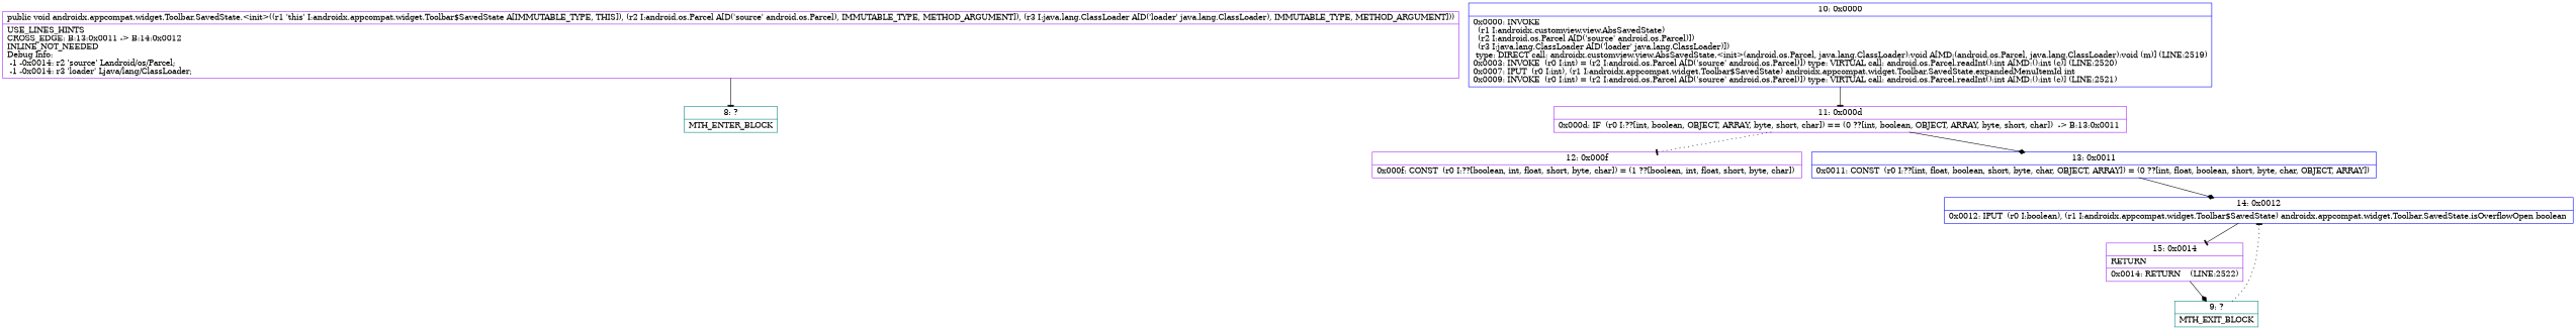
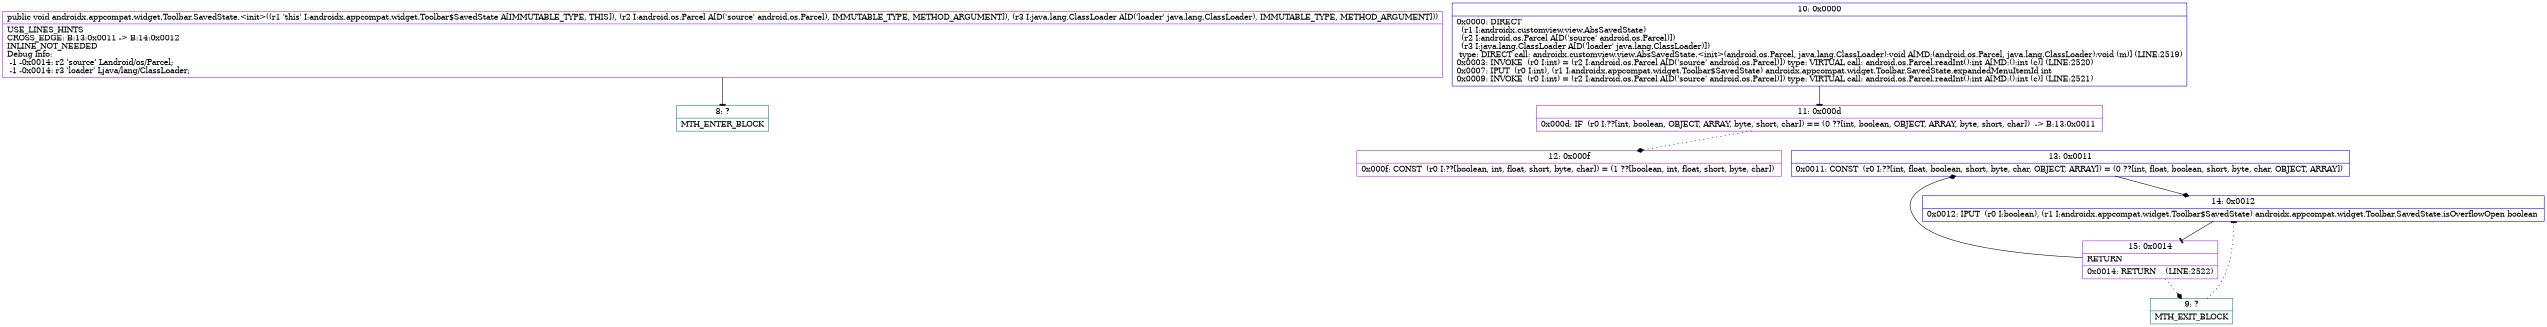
  digraph {
    node [color=purple shape=record]
    edge [arrowhead=tee style=solid]
    n1 [color=teal label="{8\:\ ?|MTH_ENTER_BLOCK\l}"]
-   n2 [color=blue label="{10\:\ 0x0000|0x0000: INVOKE  \l  (r1 I:androidx.customview.view.AbsSavedState)\l  (r2 I:android.os.Parcel A[D('source' android.os.Parcel)])\l  (r3 I:java.lang.ClassLoader A[D('loader' java.lang.ClassLoader)])\l type: DIRECT call: androidx.customview.view.AbsSavedState.\<init\>(android.os.Parcel, java.lang.ClassLoader):void A[MD:(android.os.Parcel, java.lang.ClassLoader):void (m)] (LINE:2519)\l0x0003: INVOKE  (r0 I:int) = (r2 I:android.os.Parcel A[D('source' android.os.Parcel)]) type: VIRTUAL call: android.os.Parcel.readInt():int A[MD:():int (c)] (LINE:2520)\l0x0007: IPUT  (r0 I:int), (r1 I:androidx.appcompat.widget.Toolbar$SavedState) androidx.appcompat.widget.Toolbar.SavedState.expandedMenuItemId int \l0x0009: INVOKE  (r0 I:int) = (r2 I:android.os.Parcel A[D('source' android.os.Parcel)]) type: VIRTUAL call: android.os.Parcel.readInt():int A[MD:():int (c)] (LINE:2521)\l}"]
+   n2 [color=blue label="{10\:\ 0x0000|0x0000: DIRECT  \l  (r1 I:androidx.customview.view.AbsSavedState)\l  (r2 I:android.os.Parcel A[D('source' android.os.Parcel)])\l  (r3 I:java.lang.ClassLoader A[D('loader' java.lang.ClassLoader)])\l type: DIRECT call: androidx.customview.view.AbsSavedState.\<init\>(android.os.Parcel, java.lang.ClassLoader):void A[MD:(android.os.Parcel, java.lang.ClassLoader):void (m)] (LINE:2519)\l0x0003: INVOKE  (r0 I:int) = (r2 I:android.os.Parcel A[D('source' android.os.Parcel)]) type: VIRTUAL call: android.os.Parcel.readInt():int A[MD:():int (c)] (LINE:2520)\l0x0007: IPUT  (r0 I:int), (r1 I:androidx.appcompat.widget.Toolbar$SavedState) androidx.appcompat.widget.Toolbar.SavedState.expandedMenuItemId int \l0x0009: INVOKE  (r0 I:int) = (r2 I:android.os.Parcel A[D('source' android.os.Parcel)]) type: VIRTUAL call: android.os.Parcel.readInt():int A[MD:():int (c)] (LINE:2521)\l}"]
    n3 [label="{11\:\ 0x000d|0x000d: IF  (r0 I:??[int, boolean, OBJECT, ARRAY, byte, short, char]) == (0 ??[int, boolean, OBJECT, ARRAY, byte, short, char])  \-\> B:13:0x0011 \l}"]
    n4 [label="{12\:\ 0x000f|0x000f: CONST  (r0 I:??[boolean, int, float, short, byte, char]) = (1 ??[boolean, int, float, short, byte, char]) \l}"]
    n5 [color=blue label="{13\:\ 0x0011|0x0011: CONST  (r0 I:??[int, float, boolean, short, byte, char, OBJECT, ARRAY]) = (0 ??[int, float, boolean, short, byte, char, OBJECT, ARRAY]) \l}"]
    n6 [color=blue label="{14\:\ 0x0012|0x0012: IPUT  (r0 I:boolean), (r1 I:androidx.appcompat.widget.Toolbar$SavedState) androidx.appcompat.widget.Toolbar.SavedState.isOverflowOpen boolean \l}"]
    n7 [label="{15\:\ 0x0014|RETURN\l|0x0014: RETURN    (LINE:2522)\l}"]
    n8 [color=teal label="{9\:\ ?|MTH_EXIT_BLOCK\l}"]
    n9 [label="{public void androidx.appcompat.widget.Toolbar.SavedState.\<init\>((r1 'this' I:androidx.appcompat.widget.Toolbar$SavedState A[IMMUTABLE_TYPE, THIS]), (r2 I:android.os.Parcel A[D('source' android.os.Parcel), IMMUTABLE_TYPE, METHOD_ARGUMENT]), (r3 I:java.lang.ClassLoader A[D('loader' java.lang.ClassLoader), IMMUTABLE_TYPE, METHOD_ARGUMENT]))  | USE_LINES_HINTS\lCROSS_EDGE: B:13:0x0011 \-\> B:14:0x0012\lINLINE_NOT_NEEDED\lDebug Info:\l  \-1 \-0x0014: r2 'source' Landroid\/os\/Parcel;\l  \-1 \-0x0014: r3 'loader' Ljava\/lang\/ClassLoader;\l}"]
    n2 -> n3
-   n3 -> n4 [style=dotted]
-   n3 -> n5 [arrowhead=diamond]
+   n3 -> n4 [arrowhead=diamond style=dotted]
+   n7 -> n5 [arrowhead=diamond]
    n5 -> n6 [arrowhead=diamond]
    n6 -> n7
-   n7 -> n8 [arrowhead=diamond]
+   n7 -> n8 [arrowhead=diamond style=dotted]
    n8 -> n6 [style=dotted]
    n9 -> n1
  }
